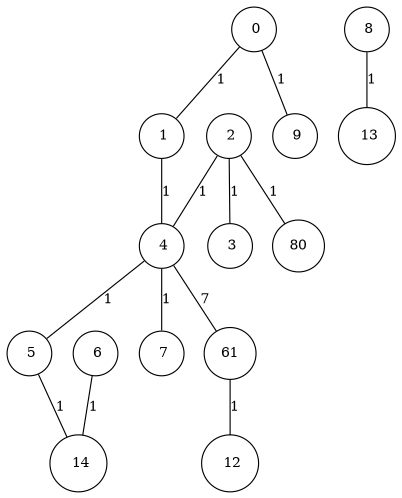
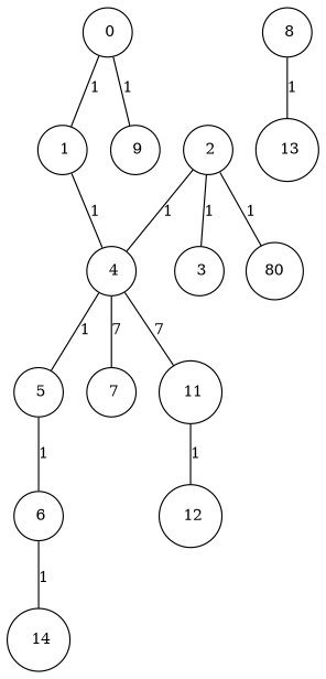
  graph {
    fixedsize="true;"
    node [color=black fontsize=12 hight=.12 shape=circle]
    edge [fontsize=12]
    n1 [label=" 0" width=.12]
    n2 [label=" 1" width=.12]
    n3 [label=" 9" width=.12]
    n4 [label=" 4" width=.12]
    n5 [label=" 2" width=.12]
    n6 [label=" 3" width=.12]
    n7 [label=80 width=.12]
    n8 [label=" 5" width=.12]
    n9 [label=" 7" width=.12]
-   n10 [label=61 width=.12]
+   n10 [label=" 11" width=.12]
    n11 [label=" 6" width=.12]
    n12 [label=" 12" width=.12]
    n13 [label=" 14" width=.12]
    n14 [label=" 8" width=.12]
    n15 [label=" 13" width=.12]
    n1 -- n2 [label=1]
    n1 -- n3 [label=1]
    n2 -- n4 [label=1]
    n4 -- n8 [label=1]
-   n4 -- n9 [label=1]
+   n4 -- n9 [label=7]
    n4 -- n10 [label=7]
    n5 -- n4 [label=1]
    n5 -- n6 [label=1]
    n5 -- n7 [label=1]
-   n8 -- n13 [label=1]
+   n8 -- n11 [label=1]
    n10 -- n12 [label=1]
    n11 -- n13 [label=1]
    n14 -- n15 [label=1]
  }
